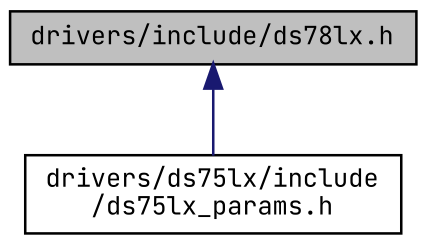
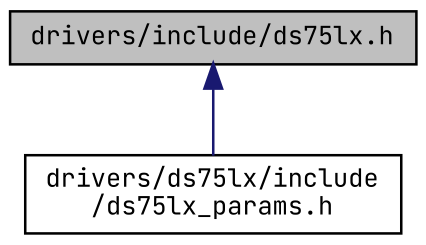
  digraph {
    fontname="JetBrains Mono"
    node [color=black fontname="JetBrains Mono" fontsize=10 shape=record style=filled]
-   n1 [fillcolor=grey75 fontcolor=black height=0.2 label="drivers/include/ds78lx.h" width=0.4]
+   n1 [fillcolor=grey75 fontcolor=black height=0.2 label="drivers/include/ds75lx.h" width=0.4]
    n2 [fillcolor=white height=0.2 label="drivers/ds75lx/include\l/ds75lx_params.h" width=0.4]
    n1 -> n2 [color=midnightblue dir=back fontname="JetBrains Mono" fontsize=10 labelfontname=Helvetica labelfontsize=10 style=solid]
  }
